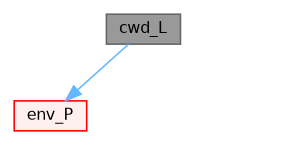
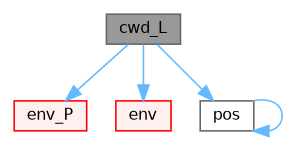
  digraph {
    rankdir=TB
    node [color=red fillcolor="#FFF0F0" fontname=Helvetica fontsize=10 shape=box style=filled]
    edge [color=steelblue1 fontname=Helvetica fontsize=10 labelfontname=Helvetica labelfontsize=10 style=solid]
    n1 [color=gray40 fillcolor=grey60 fontcolor=black height=0.2 label=cwd_L width=0.4]
    n2 [height=0.2 label=env_P width=0.4]
+   n3 [height=0.2 label=env width=0.4]
+   n4 [color=grey40 fillcolor=white height=0.2 label=pos width=0.4]
    n1 -> n2
+   n1 -> n3
+   n1 -> n4
+   n4 -> n4
  }
